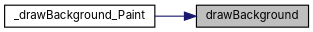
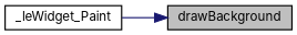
  digraph {
    rankdir=RL
    fontname=Inter
    node [color=black fontname=Inter fontsize=10 shape=record style=filled]
    n1 [fillcolor=grey75 fontcolor=black height=0.2 label=drawBackground width=0.4]
-   n2 [fillcolor=white height=0.2 label=_drawBackground_Paint width=0.4]
+   n2 [fillcolor=white height=0.2 label=_leWidget_Paint width=0.4]
    n1 -> n2 [color=midnightblue dir=back fontname=Inter fontsize=10 labelfontname=Helvetica labelfontsize=10 style=solid]
  }
